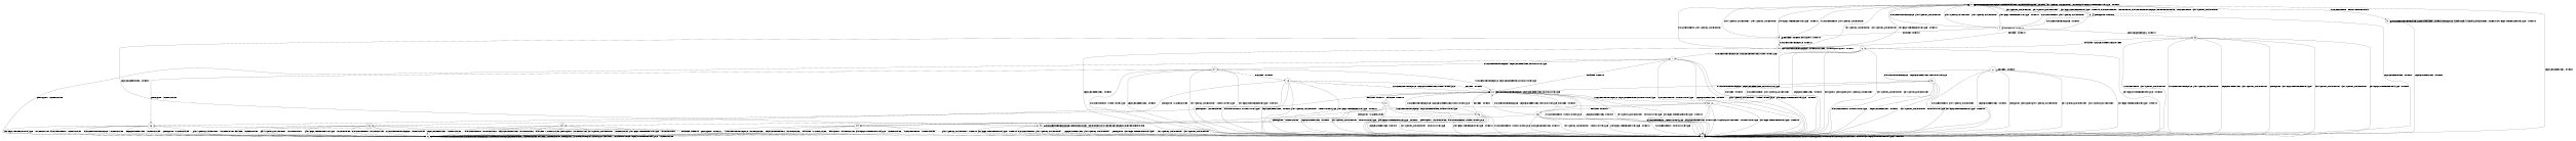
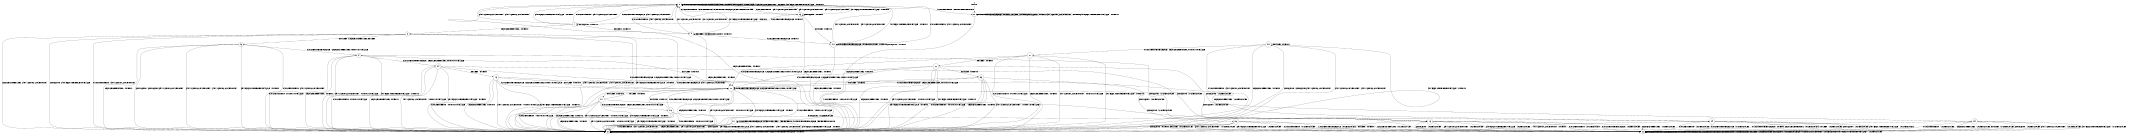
  digraph {
    node [shape=circle]
    n1 [label=s0]
    n2 [label=s2]
    n3 [label=s1]
    n4 [label=s3]
    n5 [label=s4]
    n6 [label=s10]
    n7 [label=s5]
    n8 [label=s9]
    n9 [label=s6]
-   n10 [label=s91]
+   n10 [label=s11]
    n11 [label=s7]
    n12 [label=s12]
    n13 [label=s14]
    n14 [label=s20]
    n15 [label=s21]
    n16 [label=s8]
    n17 [label=s13]
    n18 [label=s17]
    n19 [label=s15]
    n20 [label=s18]
    n21 [label=s16]
    n22 [label=s19]
    n23 [label=s22]
    n24 [label=s23]
    n25 [label=s24]
+   __start0 [height=0 shape=none width=0]
    n1 -> n1 [label="PSK_CLIENT_KEY_EXCHANGE / TIMEOUT"]
    n1 -> n1 [label="FINISHED / TIMEOUT"]
    n1 -> n1 [label="APPLICATION / TIMEOUT"]
    n1 -> n1 [label="Alert(WARNING,CLOSE_NOTIFY) / TIMEOUT"]
    n1 -> n1 [label="Alert(FATAL,UNEXPECTED_MESSAGE) / TIMEOUT"]
    n1 -> n2 [label="CHANGE_CIPHER_SPEC / TIMEOUT"]
    n2 -> n2 [label="PSK_CLIENT_HELLO / TIMEOUT"]
    n2 -> n2 [label="PSK_CLIENT_KEY_EXCHANGE / TIMEOUT"]
    n2 -> n2 [label="CHANGE_CIPHER_SPEC / TIMEOUT"]
    n2 -> n2 [label="FINISHED / TIMEOUT"]
    n2 -> n2 [label="APPLICATION / TIMEOUT"]
    n2 -> n2 [label="Alert(WARNING,CLOSE_NOTIFY) / TIMEOUT"]
    n2 -> n2 [label="Alert(FATAL,UNEXPECTED_MESSAGE) / TIMEOUT"]
    n3 -> n1 [label="PSK_CLIENT_HELLO / HELLO_VERIFY_REQUEST"]
    n3 -> n2 [label="CHANGE_CIPHER_SPEC / TIMEOUT"]
    n3 -> n3 [label="PSK_CLIENT_KEY_EXCHANGE / TIMEOUT"]
    n3 -> n3 [label="FINISHED / TIMEOUT"]
    n3 -> n3 [label="APPLICATION / TIMEOUT"]
    n3 -> n3 [label="Alert(WARNING,CLOSE_NOTIFY) / TIMEOUT"]
    n3 -> n3 [label="Alert(FATAL,UNEXPECTED_MESSAGE) / TIMEOUT"]
    n3 -> n4 [label="PSK_CLIENT_HELLO / SERVER_HELLO,PSK_SERVER_KEY_EXCHANGE,SERVER_HELLO_DONE"]
    n4 -> n2 [label="CHANGE_CIPHER_SPEC / TIMEOUT"]
    n4 -> n3 [label="PSK_CLIENT_HELLO / Alert(WARNING,CLOSE_NOTIFY)"]
    n4 -> n3 [label="Alert(WARNING,CLOSE_NOTIFY) / Alert(WARNING,CLOSE_NOTIFY)"]
    n4 -> n3 [label="Alert(FATAL,UNEXPECTED_MESSAGE) / TIMEOUT"]
    n4 -> n4 [label="APPLICATION / TIMEOUT"]
    n4 -> n5 [label="PSK_CLIENT_KEY_EXCHANGE / TIMEOUT"]
    n4 -> n6 [label="FINISHED / TIMEOUT"]
    n5 -> n3 [label="PSK_CLIENT_HELLO / Alert(WARNING,CLOSE_NOTIFY)"]
    n5 -> n3 [label="PSK_CLIENT_KEY_EXCHANGE / Alert(WARNING,CLOSE_NOTIFY)"]
    n5 -> n3 [label="Alert(WARNING,CLOSE_NOTIFY) / Alert(WARNING,CLOSE_NOTIFY)"]
    n5 -> n3 [label="Alert(FATAL,UNEXPECTED_MESSAGE) / TIMEOUT"]
    n5 -> n5 [label="APPLICATION / TIMEOUT"]
    n5 -> n7 [label="CHANGE_CIPHER_SPEC / TIMEOUT"]
    n5 -> n8 [label="FINISHED / TIMEOUT"]
    n6 -> n2 [label="CHANGE_CIPHER_SPEC / TIMEOUT"]
    n6 -> n3 [label="PSK_CLIENT_HELLO / Alert(WARNING,CLOSE_NOTIFY)"]
    n6 -> n3 [label="Alert(WARNING,CLOSE_NOTIFY) / Alert(WARNING,CLOSE_NOTIFY)"]
    n6 -> n3 [label="Alert(FATAL,UNEXPECTED_MESSAGE) / TIMEOUT"]
    n6 -> n6 [label="PSK_CLIENT_KEY_EXCHANGE / TIMEOUT"]
    n6 -> n6 [label="FINISHED / TIMEOUT"]
    n6 -> n6 [label="APPLICATION / TIMEOUT"]
    n7 -> n2 [label="PSK_CLIENT_HELLO / Alert(WARNING,CLOSE_NOTIFY)"]
    n7 -> n2 [label="PSK_CLIENT_KEY_EXCHANGE / Alert(WARNING,CLOSE_NOTIFY)"]
    n7 -> n2 [label="CHANGE_CIPHER_SPEC / Alert(WARNING,CLOSE_NOTIFY)"]
    n7 -> n2 [label="APPLICATION / Alert(FATAL,UNEXPECTED_MESSAGE)"]
    n7 -> n2 [label="Alert(WARNING,CLOSE_NOTIFY) / Alert(WARNING,CLOSE_NOTIFY)"]
    n7 -> n2 [label="Alert(FATAL,UNEXPECTED_MESSAGE) / TIMEOUT"]
    n7 -> n9 [label="FINISHED / CHANGE_CIPHER_SPEC,FINISHED"]
    n8 -> n3 [label="PSK_CLIENT_HELLO / Alert(WARNING,CLOSE_NOTIFY)"]
    n8 -> n3 [label="Alert(WARNING,CLOSE_NOTIFY) / Alert(WARNING,CLOSE_NOTIFY)"]
    n8 -> n3 [label="Alert(FATAL,UNEXPECTED_MESSAGE) / TIMEOUT"]
    n8 -> n6 [label="PSK_CLIENT_KEY_EXCHANGE / TIMEOUT"]
    n8 -> n8 [label="FINISHED / TIMEOUT"]
    n8 -> n8 [label="APPLICATION / TIMEOUT"]
    n8 -> n10 [label="CHANGE_CIPHER_SPEC / TIMEOUT"]
    n9 -> n2 [label="PSK_CLIENT_HELLO / Alert(WARNING,CLOSE_NOTIFY)"]
    n9 -> n2 [label="CHANGE_CIPHER_SPEC / TIMEOUT"]
    n9 -> n2 [label="APPLICATION / APPLICATION,Alert(WARNING,CLOSE_NOTIFY)"]
    n9 -> n2 [label="Alert(WARNING,CLOSE_NOTIFY) / Alert(WARNING,CLOSE_NOTIFY)"]
    n9 -> n2 [label="Alert(FATAL,UNEXPECTED_MESSAGE) / TIMEOUT"]
    n9 -> n11 [label="PSK_CLIENT_KEY_EXCHANGE / CHANGE_CIPHER_SPEC,UNKNOWN_MESSAGE"]
    n10 -> n2 [label="PSK_CLIENT_HELLO / Alert(WARNING,CLOSE_NOTIFY)"]
    n10 -> n2 [label="CHANGE_CIPHER_SPEC / Alert(WARNING,CLOSE_NOTIFY)"]
    n10 -> n2 [label="APPLICATION / Alert(FATAL,UNEXPECTED_MESSAGE)"]
    n10 -> n2 [label="Alert(WARNING,CLOSE_NOTIFY) / Alert(WARNING,CLOSE_NOTIFY)"]
    n10 -> n2 [label="Alert(FATAL,UNEXPECTED_MESSAGE) / TIMEOUT"]
    n10 -> n10 [label="PSK_CLIENT_KEY_EXCHANGE / TIMEOUT"]
    n10 -> n10 [label="FINISHED / SERVER_HELLO,PSK_SERVER_KEY_EXCHANGE,SERVER_HELLO_DONE"]
    n11 -> n2 [label="PSK_CLIENT_HELLO / UNKNOWN_MESSAGE"]
    n11 -> n2 [label="CHANGE_CIPHER_SPEC / TIMEOUT"]
    n11 -> n2 [label="Alert(WARNING,CLOSE_NOTIFY) / UNKNOWN_MESSAGE"]
    n11 -> n2 [label="Alert(FATAL,UNEXPECTED_MESSAGE) / TIMEOUT"]
    n11 -> n12 [label="FINISHED / TIMEOUT"]
    n11 -> n13 [label="PSK_CLIENT_KEY_EXCHANGE / CHANGE_CIPHER_SPEC,UNKNOWN_MESSAGE"]
    n12 -> n2 [label="PSK_CLIENT_HELLO / UNKNOWN_MESSAGE"]
    n12 -> n2 [label="CHANGE_CIPHER_SPEC / TIMEOUT"]
    n12 -> n2 [label="Alert(WARNING,CLOSE_NOTIFY) / UNKNOWN_MESSAGE"]
    n12 -> n2 [label="Alert(FATAL,UNEXPECTED_MESSAGE) / TIMEOUT"]
    n12 -> n12 [label="PSK_CLIENT_KEY_EXCHANGE / CHANGE_CIPHER_SPEC,UNKNOWN_MESSAGE"]
    n12 -> n17 [label="APPLICATION / SOCKET_CLOSED"]
    n12 -> n18 [label="FINISHED / TIMEOUT"]
    n13 -> n2 [label="PSK_CLIENT_HELLO / UNKNOWN_MESSAGE"]
    n13 -> n2 [label="CHANGE_CIPHER_SPEC / TIMEOUT"]
    n13 -> n2 [label="Alert(WARNING,CLOSE_NOTIFY) / UNKNOWN_MESSAGE"]
    n13 -> n2 [label="Alert(FATAL,UNEXPECTED_MESSAGE) / TIMEOUT"]
    n13 -> n12 [label="PSK_CLIENT_KEY_EXCHANGE / CHANGE_CIPHER_SPEC,UNKNOWN_MESSAGE"]
    n13 -> n17 [label="APPLICATION / SOCKET_CLOSED"]
    n13 -> n19 [label="FINISHED / TIMEOUT"]
    n14 -> n2 [label="PSK_CLIENT_HELLO / Alert(WARNING,CLOSE_NOTIFY)"]
    n14 -> n2 [label="CHANGE_CIPHER_SPEC / TIMEOUT"]
    n14 -> n2 [label="APPLICATION / APPLICATION,Alert(WARNING,CLOSE_NOTIFY)"]
    n14 -> n2 [label="Alert(WARNING,CLOSE_NOTIFY) / Alert(WARNING,CLOSE_NOTIFY)"]
    n14 -> n2 [label="Alert(FATAL,UNEXPECTED_MESSAGE) / TIMEOUT"]
    n14 -> n14 [label="FINISHED / TIMEOUT"]
    n14 -> n15 [label="PSK_CLIENT_KEY_EXCHANGE / CHANGE_CIPHER_SPEC,UNKNOWN_MESSAGE"]
    n15 -> n2 [label="PSK_CLIENT_HELLO / UNKNOWN_MESSAGE"]
    n15 -> n2 [label="CHANGE_CIPHER_SPEC / TIMEOUT"]
    n15 -> n2 [label="Alert(WARNING,CLOSE_NOTIFY) / UNKNOWN_MESSAGE"]
    n15 -> n2 [label="Alert(FATAL,UNEXPECTED_MESSAGE) / TIMEOUT"]
    n15 -> n12 [label="PSK_CLIENT_KEY_EXCHANGE / CHANGE_CIPHER_SPEC,UNKNOWN_MESSAGE"]
    n15 -> n23 [label="FINISHED / TIMEOUT"]
    n16 -> n11 [label="APPLICATION / SOCKET_CLOSED"]
    n16 -> n16 [label="PSK_CLIENT_HELLO / SOCKET_CLOSED"]
    n16 -> n16 [label="PSK_CLIENT_KEY_EXCHANGE / SOCKET_CLOSED"]
    n16 -> n16 [label="CHANGE_CIPHER_SPEC / SOCKET_CLOSED"]
    n16 -> n16 [label="FINISHED / SOCKET_CLOSED"]
    n16 -> n16 [label="APPLICATION / SOCKET_CLOSED"]
    n16 -> n16 [label="Alert(WARNING,CLOSE_NOTIFY) / SOCKET_CLOSED"]
    n16 -> n16 [label="Alert(FATAL,UNEXPECTED_MESSAGE) / SOCKET_CLOSED"]
    n17 -> n2 [label="FINISHED / TIMEOUT"]
    n17 -> n16 [label="PSK_CLIENT_HELLO / SOCKET_CLOSED"]
    n17 -> n16 [label="PSK_CLIENT_KEY_EXCHANGE / SOCKET_CLOSED"]
    n17 -> n16 [label="CHANGE_CIPHER_SPEC / SOCKET_CLOSED"]
    n17 -> n16 [label="APPLICATION / SOCKET_CLOSED"]
    n17 -> n16 [label="Alert(WARNING,CLOSE_NOTIFY) / SOCKET_CLOSED"]
    n17 -> n16 [label="Alert(FATAL,UNEXPECTED_MESSAGE) / SOCKET_CLOSED"]
    n18 -> n2 [label="PSK_CLIENT_HELLO / UNKNOWN_MESSAGE"]
    n18 -> n2 [label="CHANGE_CIPHER_SPEC / TIMEOUT"]
    n18 -> n2 [label="Alert(WARNING,CLOSE_NOTIFY) / UNKNOWN_MESSAGE"]
    n18 -> n2 [label="Alert(FATAL,UNEXPECTED_MESSAGE) / TIMEOUT"]
    n18 -> n12 [label="FINISHED / TIMEOUT"]
+   n18 -> n17 [label="APPLICATION / SOCKET_CLOSED"]
    n18 -> n20 [label="PSK_CLIENT_KEY_EXCHANGE / CHANGE_CIPHER_SPEC,UNKNOWN_MESSAGE"]
    n19 -> n2 [label="PSK_CLIENT_HELLO / UNKNOWN_MESSAGE"]
    n19 -> n2 [label="CHANGE_CIPHER_SPEC / TIMEOUT"]
    n19 -> n2 [label="Alert(WARNING,CLOSE_NOTIFY) / UNKNOWN_MESSAGE"]
    n19 -> n2 [label="Alert(FATAL,UNEXPECTED_MESSAGE) / TIMEOUT"]
    n19 -> n12 [label="PSK_CLIENT_KEY_EXCHANGE / CHANGE_CIPHER_SPEC,UNKNOWN_MESSAGE"]
    n19 -> n12 [label="FINISHED / TIMEOUT"]
    n19 -> n21 [label="APPLICATION / SOCKET_CLOSED"]
    n20 -> n2 [label="PSK_CLIENT_HELLO / UNKNOWN_MESSAGE"]
    n20 -> n2 [label="CHANGE_CIPHER_SPEC / TIMEOUT"]
    n20 -> n2 [label="Alert(WARNING,CLOSE_NOTIFY) / UNKNOWN_MESSAGE"]
    n20 -> n2 [label="Alert(FATAL,UNEXPECTED_MESSAGE) / TIMEOUT"]
    n20 -> n12 [label="PSK_CLIENT_KEY_EXCHANGE / CHANGE_CIPHER_SPEC,UNKNOWN_MESSAGE"]
    n20 -> n12 [label="FINISHED / TIMEOUT"]
    n20 -> n22 [label="APPLICATION / SOCKET_CLOSED"]
    n21 -> n2 [label="APPLICATION / TIMEOUT"]
    n21 -> n16 [label="PSK_CLIENT_HELLO / SOCKET_CLOSED"]
    n21 -> n16 [label="PSK_CLIENT_KEY_EXCHANGE / SOCKET_CLOSED"]
    n21 -> n16 [label="CHANGE_CIPHER_SPEC / SOCKET_CLOSED"]
    n21 -> n16 [label="FINISHED / SOCKET_CLOSED"]
    n21 -> n16 [label="Alert(WARNING,CLOSE_NOTIFY) / SOCKET_CLOSED"]
    n21 -> n16 [label="Alert(FATAL,UNEXPECTED_MESSAGE) / SOCKET_CLOSED"]
    n22 -> n2 [label="Alert(WARNING,CLOSE_NOTIFY) / TIMEOUT"]
    n22 -> n16 [label="PSK_CLIENT_HELLO / SOCKET_CLOSED"]
    n22 -> n16 [label="PSK_CLIENT_KEY_EXCHANGE / SOCKET_CLOSED"]
    n22 -> n16 [label="CHANGE_CIPHER_SPEC / SOCKET_CLOSED"]
    n22 -> n16 [label="FINISHED / SOCKET_CLOSED"]
    n22 -> n16 [label="APPLICATION / SOCKET_CLOSED"]
    n22 -> n16 [label="Alert(FATAL,UNEXPECTED_MESSAGE) / SOCKET_CLOSED"]
    n23 -> n2 [label="PSK_CLIENT_HELLO / UNKNOWN_MESSAGE"]
    n23 -> n2 [label="CHANGE_CIPHER_SPEC / TIMEOUT"]
    n23 -> n2 [label="Alert(WARNING,CLOSE_NOTIFY) / UNKNOWN_MESSAGE"]
    n23 -> n2 [label="Alert(FATAL,UNEXPECTED_MESSAGE) / TIMEOUT"]
-   n12 -> n23 [label="PSK_CLIENT_KEY_EXCHANGE / CHANGE_CIPHER_SPEC,UNKNOWN_MESSAGE"]
+   n23 -> n12 [label="PSK_CLIENT_KEY_EXCHANGE / CHANGE_CIPHER_SPEC,UNKNOWN_MESSAGE"]
    n23 -> n22 [label="APPLICATION / SOCKET_CLOSED"]
    n23 -> n24 [label="FINISHED / TIMEOUT"]
    n24 -> n2 [label="PSK_CLIENT_HELLO / UNKNOWN_MESSAGE"]
    n24 -> n2 [label="CHANGE_CIPHER_SPEC / TIMEOUT"]
    n24 -> n2 [label="Alert(WARNING,CLOSE_NOTIFY) / UNKNOWN_MESSAGE"]
    n24 -> n2 [label="Alert(FATAL,UNEXPECTED_MESSAGE) / TIMEOUT"]
    n24 -> n12 [label="PSK_CLIENT_KEY_EXCHANGE / CHANGE_CIPHER_SPEC,UNKNOWN_MESSAGE"]
    n24 -> n12 [label="FINISHED / TIMEOUT"]
-   n24 -> n25 [label="APPLICATION / SOCKET_CLOSED"]
+   n24 -> n25 [label="CHANGE_CIPHER_SPEC / SOCKET_CLOSED"]
+   n25 -> n2 [label="PSK_CLIENT_KEY_EXCHANGE / TIMEOUT"]
    n25 -> n16 [label="PSK_CLIENT_HELLO / SOCKET_CLOSED"]
    n25 -> n16 [label="CHANGE_CIPHER_SPEC / SOCKET_CLOSED"]
    n25 -> n16 [label="FINISHED / SOCKET_CLOSED"]
    n25 -> n16 [label="APPLICATION / SOCKET_CLOSED"]
    n25 -> n16 [label="Alert(WARNING,CLOSE_NOTIFY) / SOCKET_CLOSED"]
    n25 -> n16 [label="Alert(FATAL,UNEXPECTED_MESSAGE) / SOCKET_CLOSED"]
+   __start0 -> n1
  }
